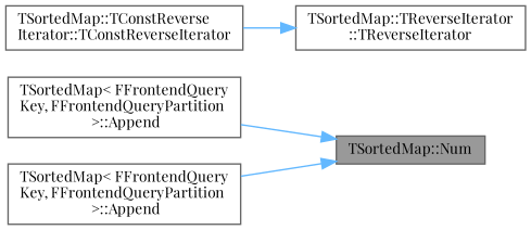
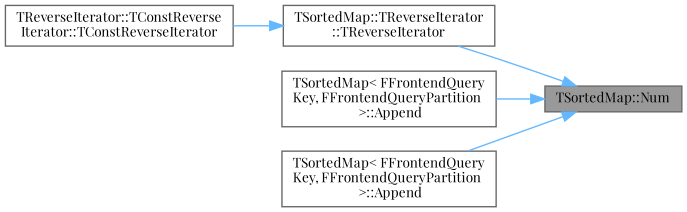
  digraph {
    fontname="Playfair Display"
    rankdir=RL
    node [color=grey40 fillcolor=white fontname="Playfair Display" fontsize=10 shape=box style=filled]
    edge [color=steelblue1 dir=back fontname="Playfair Display" fontsize=10 labelfontname=Helvetica labelfontsize=10 style=solid]
    n1 [color=gray40 fillcolor=grey60 fontcolor=black height=0.2 label="TSortedMap::Num" width=0.4]
    n2 [height=0.2 label="TSortedMap::TReverseIterator\l::TReverseIterator" width=0.4]
    n3 [height=0.2 label="TSortedMap\< FFrontendQuery\lKey, FFrontendQueryPartition\l \>::Append" width=0.4]
    n4 [height=0.2 label="TSortedMap\< FFrontendQuery\lKey, FFrontendQueryPartition\l \>::Append" width=0.4]
-   n5 [height=0.2 label="TSortedMap::TConstReverse\lIterator::TConstReverseIterator" width=0.4]
+   n5 [height=0.2 label="TReverseIterator::TConstReverse\lIterator::TConstReverseIterator" width=0.4]
+   n1 -> n2
    n1 -> n3
    n1 -> n4
    n2 -> n5
  }
